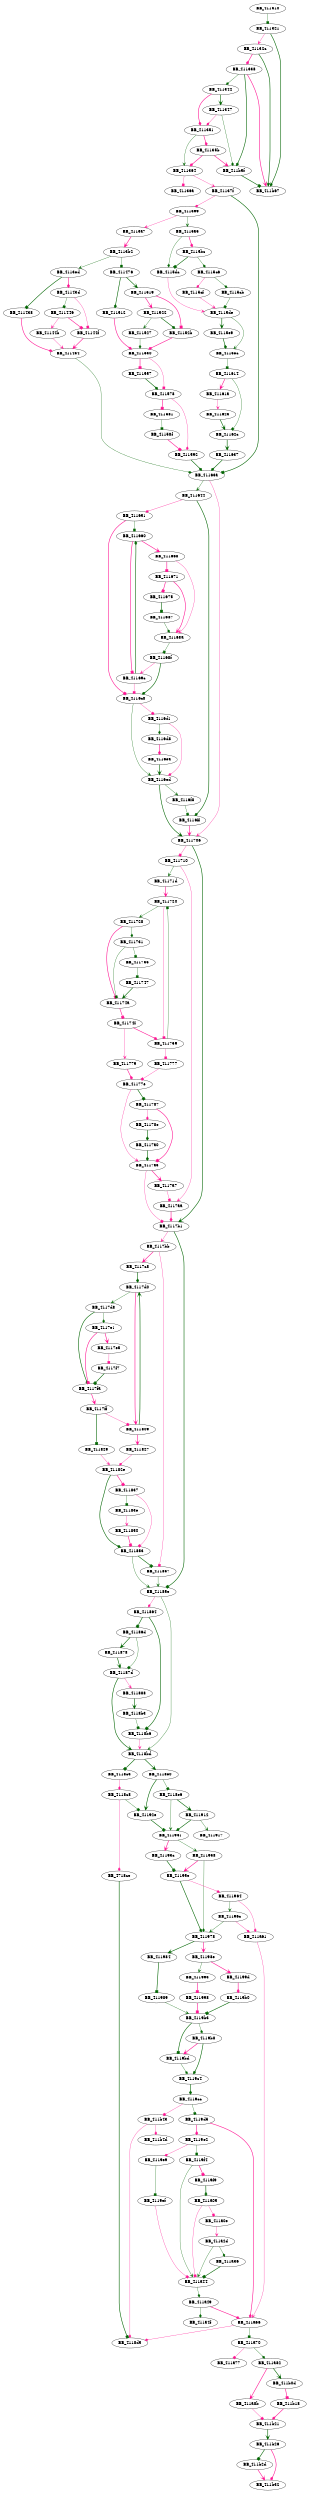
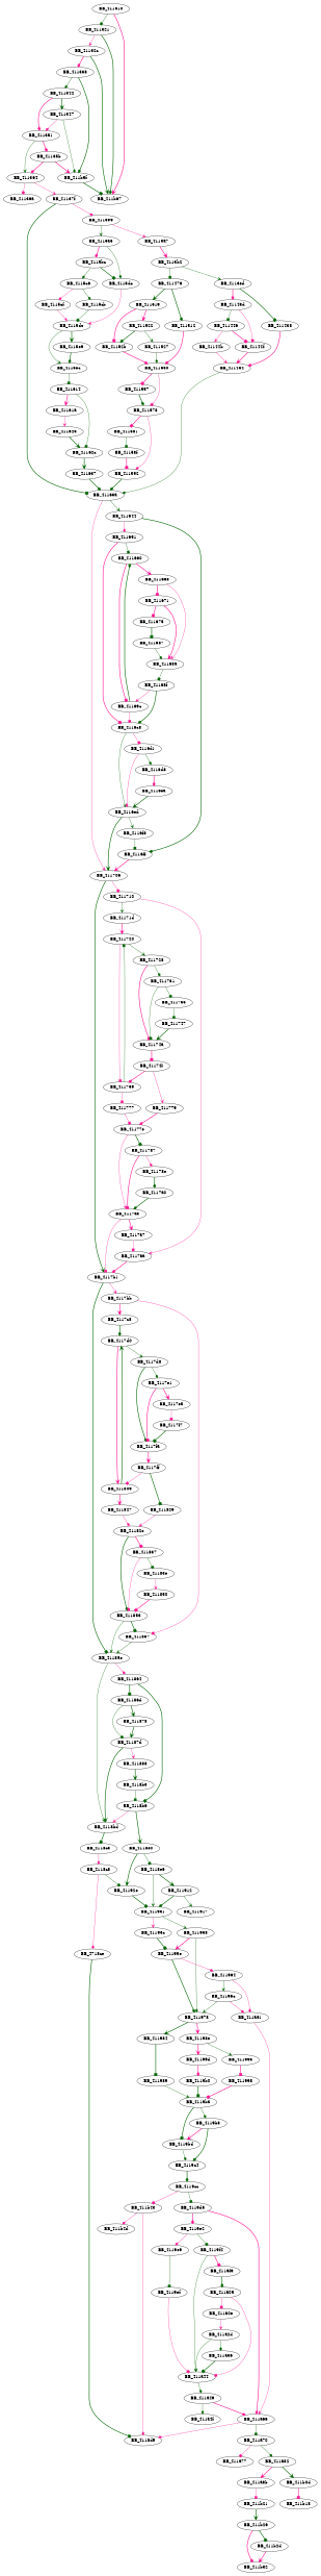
  digraph {
    edge [arrowhead=vee color=darkgreen style=solid]
    BB_411310
    BB_411321
    BB_411b67
    BB_41132c
    BB_411338
    BB_411342
    BB_411b5f
    BB_411347
    BB_411351
    BB_41135b
    BB_411364
    BB_41136a
    BB_41137f
    BB_411399
    BB_41163a
    BB_4113a7
    BB_4115a5
    BB_411644
    BB_411706
    BB_4113b2
    BB_4115bc
    BB_4115dc
    BB_411651
    BB_4116ff
    BB_411710
    BB_4117b1
    BB_4113ed
    BB_411476
    BB_4115c6
    BB_4115de
    BB_411438
    BB_41143d
    BB_411512
    BB_411519
    BB_411454
    BB_411446
    BB_41144f
    BB_411530
    BB_411522
    BB_41152b
    BB_41144b
    BB_411557
    BB_411578
    BB_411527
    BB_411581
    BB_411592
    BB_41158f
    BB_4115cb
    BB_4115cf
    BB_4115e9
    BB_4115ec
    BB_411614
    BB_41161a
    BB_41162c
    BB_411623
    BB_411637
    BB_411660
    BB_4116c8
    BB_41171d
    BB_4117aa
    BB_4117bb
    BB_41185e
    BB_411668
    BB_41169c
    BB_4116d1
    BB_4116ed
    BB_411671
    BB_41168a
    BB_4116d8
    BB_4116f8
    BB_411675
    BB_41168f
    BB_411687
    BB_4116ea
    BB_411720
    BB_4117c8
    BB_411857
    BB_411864
    BB_4118bd
    BB_411728
    BB_411759
    BB_411731
    BB_41174a
    BB_411777
    BB_411735
    BB_41174f
    BB_41177e
    BB_411747
    BB_411779
    BB_411787
    BB_4117a3
    BB_41178e
    BB_4117a7
    BB_4117a0
    BB_4117d0
    BB_41186d
    BB_4118b6
    BB_4118c3
    BB_4118e0
    BB_4117d8
    BB_411809
    BB_4117e1
    BB_4117fa
    BB_411827
    BB_4117e5
    BB_4117ff
    BB_41182e
    BB_4117f7
    BB_411829
    BB_411837
    BB_411853
    BB_41183e
    BB_411850
    BB_411878
    BB_41187d
    BB_4118c8
    BB_41192e
    BB_4118e6
    BB_411888
    BB_4118b3
    n121 [label=BB_4718ce]
    BB_411931
    BB_411912
    BB_4118d5
    BB_41193c
    BB_411958
    BB_411917
    BB_41195e
    BB_411978
    BB_411964
    BB_411984
    BB_41198e
    BB_41196c
    BB_411a61
    BB_411989
    BB_411993
    BB_41199d
    BB_411a66
    BB_411a70
    BB_4119b3
    BB_411998
    BB_4119b0
    BB_4119b8
    BB_4119bd
    BB_4119c4
    BB_4119cc
    BB_411b43
    BB_4119d5
    BB_411b4d
    BB_4119e2
    BB_4119e9
    BB_4119f4
    BB_4119ef
    BB_411a44
    BB_4119f9
    BB_411a77
    BB_411a82
    BB_411a49
    BB_411a05
    BB_411a4f
    BB_411a0e
    BB_411a2d
    BB_411a36
    BB_411a8b
    BB_411b0d
    BB_411b21
    BB_411b18
    BB_411b26
    BB_411b2d
    BB_411b32
    BB_411310 -> BB_411321 [arrowhead=box]
-   BB_411338 -> BB_411b67 [color=deeppink style=bold]
+   BB_411310 -> BB_411b67 [color=deeppink style=bold]
    BB_411321 -> BB_411b67 [arrowhead=diamond style=bold]
    BB_411321 -> BB_41132c [color=deeppink]
    BB_41132c -> BB_411b67 [style=bold]
    BB_41132c -> BB_411338 [arrowhead=diamond color=deeppink style=bold]
    BB_411338 -> BB_411342 [arrowhead=diamond]
    BB_411338 -> BB_411b5f [arrowhead=diamond style=bold]
    BB_411342 -> BB_411347 [style=bold]
    BB_411342 -> BB_411351 [arrowhead=diamond color=deeppink style=bold]
    BB_411b5f -> BB_411b67 [arrowhead=box style=bold]
    BB_411347 -> BB_411b5f [arrowhead=diamond]
    BB_411347 -> BB_411351 [arrowhead=diamond color=deeppink]
    BB_411351 -> BB_41135b [arrowhead=diamond color=deeppink style=bold]
    BB_411351 -> BB_411364
    BB_41135b -> BB_411b5f [color=deeppink style=bold]
    BB_41135b -> BB_411364 [arrowhead=diamond color=deeppink style=bold]
    BB_411364 -> BB_41136a [arrowhead=box color=deeppink]
    BB_411364 -> BB_41137f [color=deeppink]
    BB_41137f -> BB_411399 [arrowhead=diamond color=deeppink]
    BB_41137f -> BB_41163a [arrowhead=box style=bold]
    BB_411399 -> BB_4113a7 [color=deeppink]
    BB_411399 -> BB_4115a5
    BB_41163a -> BB_411644
    BB_41163a -> BB_411706 [color=deeppink]
    BB_4113a7 -> BB_4113b2 [color=deeppink style=bold]
    BB_4115a5 -> BB_4115bc [arrowhead=diamond color=deeppink style=bold]
    BB_4115a5 -> BB_4115dc [arrowhead=diamond]
    BB_411644 -> BB_411651 [arrowhead=diamond color=deeppink]
    BB_411644 -> BB_4116ff [arrowhead=diamond style=bold]
    BB_411706 -> BB_411710 [arrowhead=box color=deeppink]
    BB_411706 -> BB_4117b1 [style=bold]
    BB_4113b2 -> BB_4113ed
    BB_4113b2 -> BB_411476 [arrowhead=box]
    BB_4115bc -> BB_4115dc [arrowhead=box style=bold]
    BB_4115bc -> BB_4115c6 [arrowhead=diamond]
    BB_4115dc -> BB_4115de [color=deeppink]
    BB_411651 -> BB_411660 [arrowhead=box]
    BB_411651 -> BB_4116c8 [arrowhead=box color=deeppink style=bold]
    BB_4116ff -> BB_411706 [color=deeppink style=bold]
    BB_411710 -> BB_41171d
    BB_411710 -> BB_4117aa [color=deeppink]
    BB_4117b1 -> BB_4117bb [color=deeppink]
    BB_4117b1 -> BB_41185e [arrowhead=box style=bold]
    BB_4113ed -> BB_411438 [arrowhead=box style=bold]
    BB_4113ed -> BB_41143d [arrowhead=diamond color=deeppink style=bold]
    BB_411476 -> BB_411512 [arrowhead=diamond style=bold]
    BB_411476 -> BB_411519 [style=bold]
    BB_4115c6 -> BB_4115cb [arrowhead=diamond]
    BB_4115c6 -> BB_4115cf [arrowhead=diamond color=deeppink]
    BB_4115de -> BB_4115e9 [style=bold]
    BB_4115de -> BB_4115ec
    BB_411438 -> BB_411454 [arrowhead=diamond color=deeppink style=bold]
    BB_41143d -> BB_411446 [arrowhead=box]
    BB_41143d -> BB_41144f [arrowhead=box color=deeppink]
    BB_411512 -> BB_411530 [arrowhead=diamond color=deeppink style=bold]
    BB_411519 -> BB_411522 [color=deeppink style=bold]
    BB_411519 -> BB_41152b [arrowhead=box color=deeppink style=bold]
    BB_411454 -> BB_41163a [arrowhead=diamond]
    BB_411446 -> BB_41144f [arrowhead=box color=deeppink style=bold]
    BB_411446 -> BB_41144b [color=deeppink]
    BB_41144f -> BB_411454 [color=deeppink style=bold]
    BB_411530 -> BB_411557 [arrowhead=box color=deeppink style=bold]
    BB_411530 -> BB_411578 [arrowhead=box color=deeppink]
    BB_411522 -> BB_41152b [arrowhead=diamond style=bold]
    BB_411522 -> BB_411527
    BB_41152b -> BB_411530 [arrowhead=diamond color=deeppink style=bold]
    BB_41144b -> BB_411454 [color=deeppink]
    BB_411557 -> BB_411578 [arrowhead=diamond style=bold]
    BB_411578 -> BB_411581 [arrowhead=box color=deeppink style=bold]
    BB_411578 -> BB_411592 [arrowhead=diamond color=deeppink]
    BB_411527 -> BB_411530 [arrowhead=diamond]
    BB_411581 -> BB_41158f [arrowhead=box]
    BB_411592 -> BB_41163a [arrowhead=diamond style=bold]
    BB_41158f -> BB_411592 [arrowhead=box color=deeppink style=bold]
    BB_4115cb -> BB_4115de [arrowhead=box]
    BB_4115cf -> BB_4115de [color=deeppink]
    BB_4115e9 -> BB_4115ec [arrowhead=diamond style=bold]
    BB_4115ec -> BB_411614 [arrowhead=box]
    BB_411614 -> BB_41161a [color=deeppink style=bold]
    BB_411614 -> BB_41162c [arrowhead=box]
    BB_41161a -> BB_411623 [color=deeppink]
    BB_41162c -> BB_411637 [style=bold]
    BB_411623 -> BB_41162c [style=bold]
    BB_411637 -> BB_41163a [arrowhead=diamond style=bold]
    BB_411660 -> BB_411668 [color=deeppink style=bold]
    BB_411660 -> BB_41169c [arrowhead=box color=deeppink style=bold]
    BB_4116c8 -> BB_4116d1 [arrowhead=box color=deeppink]
    BB_4116c8 -> BB_4116ed
    BB_41171d -> BB_411720 [color=deeppink style=bold]
    BB_4117aa -> BB_4117b1 [arrowhead=diamond color=deeppink style=bold]
    BB_4117bb -> BB_4117c8 [color=deeppink style=bold]
    BB_4117bb -> BB_411857 [arrowhead=box color=deeppink]
    BB_41185e -> BB_411864 [arrowhead=diamond color=deeppink]
    BB_41185e -> BB_4118bd
    BB_411668 -> BB_411671 [arrowhead=box color=deeppink style=bold]
    BB_411668 -> BB_41168a [color=deeppink]
    BB_41169c -> BB_411660 [arrowhead=diamond style=bold]
    BB_41169c -> BB_4116c8 [arrowhead=box color=deeppink]
    BB_4116d1 -> BB_4116ed [arrowhead=diamond color=deeppink]
    BB_4116d1 -> BB_4116d8 [arrowhead=diamond]
    BB_4116ed -> BB_411706 [style=bold]
    BB_4116ed -> BB_4116f8
    BB_411671 -> BB_41168a [color=deeppink style=bold]
    BB_411671 -> BB_411675 [arrowhead=box color=deeppink style=bold]
    BB_41168a -> BB_41168f [arrowhead=box]
    BB_4116d8 -> BB_4116ea [arrowhead=diamond color=deeppink style=bold]
    BB_4116f8 -> BB_4116ff [arrowhead=box]
    BB_411675 -> BB_411687 [arrowhead=box style=bold]
    BB_41168f -> BB_4116c8 [arrowhead=diamond style=bold]
    BB_41168f -> BB_41169c [color=deeppink]
    BB_411687 -> BB_41168a [arrowhead=diamond]
    BB_4116ea -> BB_4116ed [style=bold]
    BB_411720 -> BB_411728
    BB_411720 -> BB_411759 [arrowhead=box color=deeppink]
    BB_4117c8 -> BB_4117d0 [arrowhead=diamond style=bold]
    BB_411857 -> BB_41185e
    BB_411864 -> BB_41186d [arrowhead=box style=bold]
    BB_411864 -> BB_4118b6 [arrowhead=box style=bold]
    BB_4118bd -> BB_4118c3 [arrowhead=box style=bold]
-   BB_4118bd -> BB_4118e0 [style=bold]
+   BB_4118b6 -> BB_4118e0 [style=bold]
    BB_411728 -> BB_411731 [arrowhead=diamond]
    BB_411728 -> BB_41174a [arrowhead=box color=deeppink style=bold]
    BB_411759 -> BB_411720 [arrowhead=box]
    BB_411759 -> BB_411777 [arrowhead=box color=deeppink]
    BB_411731 -> BB_41174a [arrowhead=box]
    BB_411731 -> BB_411735 [arrowhead=box]
    BB_41174a -> BB_41174f [arrowhead=box color=deeppink style=bold]
    BB_411777 -> BB_41177e [arrowhead=box color=deeppink]
    BB_411735 -> BB_411747 [arrowhead=box]
    BB_41174f -> BB_411759 [arrowhead=diamond color=deeppink style=bold]
    BB_41174f -> BB_411779 [color=deeppink]
    BB_41177e -> BB_411787 [arrowhead=box style=bold]
    BB_41177e -> BB_4117a3 [color=deeppink]
    BB_411747 -> BB_41174a [style=bold]
    BB_411779 -> BB_41177e [arrowhead=diamond color=deeppink style=bold]
    BB_411787 -> BB_4117a3 [arrowhead=box color=deeppink style=bold]
    BB_411787 -> BB_41178e [arrowhead=diamond color=deeppink]
    BB_4117a3 -> BB_4117b1 [arrowhead=box color=deeppink]
    BB_4117a3 -> BB_4117a7 [color=deeppink style=bold]
    BB_41178e -> BB_4117a0 [arrowhead=diamond style=bold]
    BB_4117a7 -> BB_4117aa [arrowhead=box color=deeppink]
    BB_4117a0 -> BB_4117a3 [arrowhead=diamond style=bold]
    BB_4117d0 -> BB_4117d8
    BB_4117d0 -> BB_411809 [color=deeppink style=bold]
    BB_41186d -> BB_411878 [style=bold]
    BB_41186d -> BB_41187d [arrowhead=box]
    BB_4118b6 -> BB_4118bd [color=deeppink]
    BB_4118c3 -> BB_4118c8 [arrowhead=diamond color=deeppink]
    BB_4118e0 -> BB_41192e [style=bold]
    BB_4118e0 -> BB_4118e6 [arrowhead=box]
    BB_4117d8 -> BB_4117e1 [arrowhead=diamond]
    BB_4117d8 -> BB_4117fa [arrowhead=diamond style=bold]
    BB_411809 -> BB_4117d0 [style=bold]
    BB_411809 -> BB_411827 [color=deeppink style=bold]
    BB_4117e1 -> BB_4117fa [arrowhead=box color=deeppink style=bold]
    BB_4117e1 -> BB_4117e5 [color=deeppink style=bold]
    BB_4117fa -> BB_4117ff [color=deeppink style=bold]
    BB_411827 -> BB_41182e [arrowhead=diamond color=deeppink]
    BB_4117e5 -> BB_4117f7 [arrowhead=box color=deeppink]
    BB_4117ff -> BB_411809 [arrowhead=box color=deeppink]
    BB_4117ff -> BB_411829 [arrowhead=box style=bold]
    BB_41182e -> BB_411837 [arrowhead=box color=deeppink style=bold]
    BB_41182e -> BB_411853 [arrowhead=diamond style=bold]
    BB_4117f7 -> BB_4117fa [arrowhead=box style=bold]
    BB_411829 -> BB_41182e [color=deeppink]
    BB_411837 -> BB_411853 [arrowhead=box color=deeppink]
    BB_411837 -> BB_41183e [arrowhead=box]
    BB_411853 -> BB_41185e
    BB_411853 -> BB_411857 [arrowhead=box style=bold]
    BB_41183e -> BB_411850 [color=deeppink]
    BB_411850 -> BB_411853 [arrowhead=box color=deeppink style=bold]
    BB_411878 -> BB_41187d [style=bold]
    BB_41187d -> BB_4118bd [style=bold]
    BB_41187d -> BB_411888 [color=deeppink]
    BB_4118c8 -> BB_41192e [arrowhead=box]
    BB_4118c8 -> n121 [arrowhead=diamond color=deeppink]
    BB_41192e -> BB_411931 [arrowhead=box style=bold]
    BB_4118e6 -> BB_411931
    BB_4118e6 -> BB_411912 [style=bold]
    BB_411888 -> BB_4118b3 [style=bold]
    BB_4118b3 -> BB_4118b6 [arrowhead=box]
    n121 -> BB_4118d5 [arrowhead=box style=bold]
-   BB_411931 -> BB_41193c [color=deeppink style=bold]
+   BB_411931 -> BB_41193c [color=deeppink]
    BB_411931 -> BB_411958
    BB_411912 -> BB_411931 [arrowhead=diamond style=bold]
    BB_411912 -> BB_411917
    BB_41193c -> BB_41195e [arrowhead=box style=bold]
    BB_411958 -> BB_41195e [color=deeppink style=bold]
    BB_411958 -> BB_411978 [arrowhead=diamond]
    BB_41195e -> BB_411978 [arrowhead=diamond style=bold]
    BB_41195e -> BB_411964 [arrowhead=diamond color=deeppink]
    BB_411978 -> BB_411984 [style=bold]
    BB_411978 -> BB_41198e [color=deeppink style=bold]
    BB_411964 -> BB_41196c
    BB_411964 -> BB_411a61 [arrowhead=diamond color=deeppink]
    BB_411984 -> BB_411989 [arrowhead=box style=bold]
    BB_41198e -> BB_411993
    BB_41198e -> BB_41199d [color=deeppink style=bold]
    BB_41196c -> BB_411978
    BB_41196c -> BB_411a61 [arrowhead=diamond color=deeppink]
    BB_411a61 -> BB_411a66 [color=deeppink]
    BB_411989 -> BB_4119b3
    BB_411993 -> BB_411998 [arrowhead=box color=deeppink style=bold]
    BB_41199d -> BB_4119b0 [arrowhead=diamond color=deeppink style=bold]
    BB_411a66 -> BB_4118d5 [arrowhead=diamond color=deeppink]
    BB_411a66 -> BB_411a70 [arrowhead=box]
    BB_411a70 -> BB_411a77 [arrowhead=box color=deeppink]
    BB_411a70 -> BB_411a82 [arrowhead=diamond]
    BB_4119b3 -> BB_4119b8 [arrowhead=diamond]
    BB_4119b3 -> BB_4119bd [arrowhead=box style=bold]
    BB_411998 -> BB_4119b3 [arrowhead=box color=deeppink style=bold]
    BB_4119b0 -> BB_4119b3 [arrowhead=box style=bold]
    BB_4119b8 -> BB_4119bd [color=deeppink style=bold]
    BB_4119b8 -> BB_4119c4 [arrowhead=diamond style=bold]
    BB_4119bd -> BB_4119c4 [arrowhead=diamond]
    BB_4119c4 -> BB_4119cc [arrowhead=diamond style=bold]
    BB_4119cc -> BB_411b43 [arrowhead=box color=deeppink]
    BB_4119cc -> BB_4119d5 [arrowhead=box]
    BB_411b43 -> BB_4118d5 [arrowhead=diamond color=deeppink]
    BB_411b43 -> BB_411b4d [arrowhead=diamond color=deeppink]
    BB_4119d5 -> BB_411a66 [arrowhead=diamond color=deeppink style=bold]
    BB_4119d5 -> BB_4119e2 [arrowhead=diamond color=deeppink style=bold]
    BB_4119e2 -> BB_4119e9 [arrowhead=diamond color=deeppink]
    BB_4119e2 -> BB_4119f4 [arrowhead=box]
    BB_4119e9 -> BB_4119ef [arrowhead=box]
    BB_4119f4 -> BB_411a44
    BB_4119f4 -> BB_4119f9 [arrowhead=box color=deeppink style=bold]
    BB_4119ef -> BB_411a44 [arrowhead=box color=deeppink]
    BB_411a44 -> BB_411a49 [arrowhead=diamond]
    BB_4119f9 -> BB_411a05 [arrowhead=diamond style=bold]
    BB_411a82 -> BB_411a8b [color=deeppink style=bold]
    BB_411a82 -> BB_411b0d [style=bold]
    BB_411a49 -> BB_411a66 [arrowhead=diamond color=deeppink style=bold]
    BB_411a49 -> BB_411a4f [arrowhead=diamond]
    BB_411a05 -> BB_411a44 [arrowhead=box color=deeppink]
    BB_411a05 -> BB_411a0e [arrowhead=box color=deeppink]
    BB_411a0e -> BB_411a2d [color=deeppink]
    BB_411a2d -> BB_411a44
    BB_411a2d -> BB_411a36 [arrowhead=diamond]
    BB_411a36 -> BB_411a44 [arrowhead=box style=bold]
    BB_411a8b -> BB_411b21 [arrowhead=box color=deeppink]
    BB_411b0d -> BB_411b18 [arrowhead=box color=deeppink style=bold]
    BB_411b21 -> BB_411b26 [style=bold]
-   BB_411b18 -> BB_411b21 [arrowhead=diamond color=deeppink style=bold]
    BB_411b26 -> BB_411b2d [arrowhead=box style=bold]
    BB_411b26 -> BB_411b32 [arrowhead=diamond color=deeppink style=bold]
    BB_411b2d -> BB_411b32 [color=deeppink style=bold]
  }
